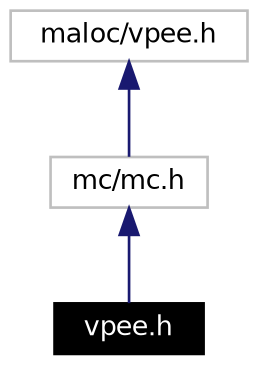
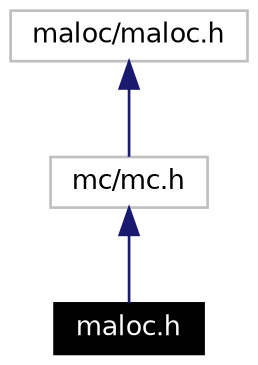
  digraph {
    node [color=grey75 fontname=Helvetica fontsize=10 shape=box]
    edge [color=midnightblue dir=back fontname=Helvetica fontsize=10 style=solid]
-   n1 [color=black fontcolor=white height=0.2 label="vpee.h" style=filled width=0.4]
-   n2 [height=0.2 label="maloc/vpee.h" width=0.4]
+   n1 [color=black fontcolor=white height=0.2 label="maloc.h" style=filled width=0.4]
+   n2 [height=0.2 label="maloc/maloc.h" width=0.4]
    n3 [height=0.2 label="mc/mc.h" width=0.4]
    n2 -> n3
    n3 -> n1
  }
